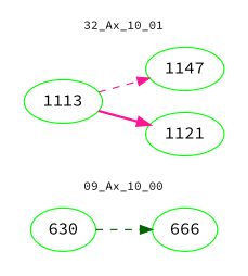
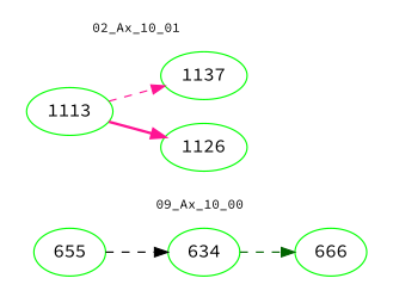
  digraph {
    fontname="Source Code Pro"
    rankdir=LR
    node [color=green fontname="Source Code Pro"]
    edge [color=deeppink fontname="Source Code Pro" style=dashed]
-   n2 [label=630]
+   n1 [label=655]
+   n2 [label=634]
    n3 [label=666]
-   n4 [label=1121]
+   n4 [label=1126]
    n5 [label=1113]
-   n6 [label=1147]
+   n6 [label=1137]
    subgraph cluster_1 {
      color=white
      fontsize=10
      label="09_Ax_10_00"
+     n1
      n2
      n3
    }
    subgraph cluster_2 {
      color=white
      fontsize=10
-     label="32_Ax_10_01"
+     label="02_Ax_10_01"
      n4
      n5
      n6
    }
+   n1 -> n2 [color=black]
    n2 -> n3 [color=darkgreen]
    n5 -> n4 [style=bold]
    n5 -> n6
  }
